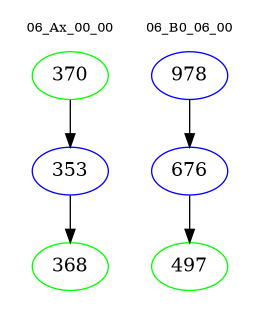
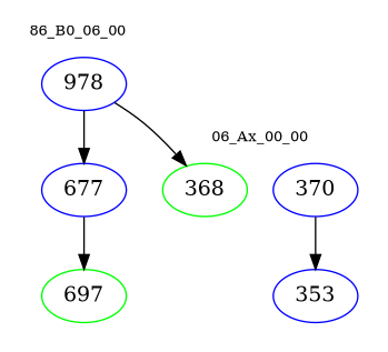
  digraph {
    node [color=blue]
    edge [color=black]
-   n1 [color=green label=370]
+   n1 [label=370]
    n2 [label=353]
    n3 [color=green label=368]
    n4 [label=978]
-   n5 [label=676]
-   n6 [color=green label=497]
+   n5 [label=677]
+   n6 [color=green label=697]
    subgraph cluster_1 {
      color=white
      fontsize=10
      label="06_Ax_00_00"
      n1
      n2
      n3
    }
    subgraph cluster_2 {
      color=white
      fontsize=10
-     label="06_B0_06_00"
+     label="86_B0_06_00"
      n4
      n5
      n6
    }
    n1 -> n2
-   n2 -> n3
+   n4 -> n3
    n4 -> n5
    n5 -> n6
  }
